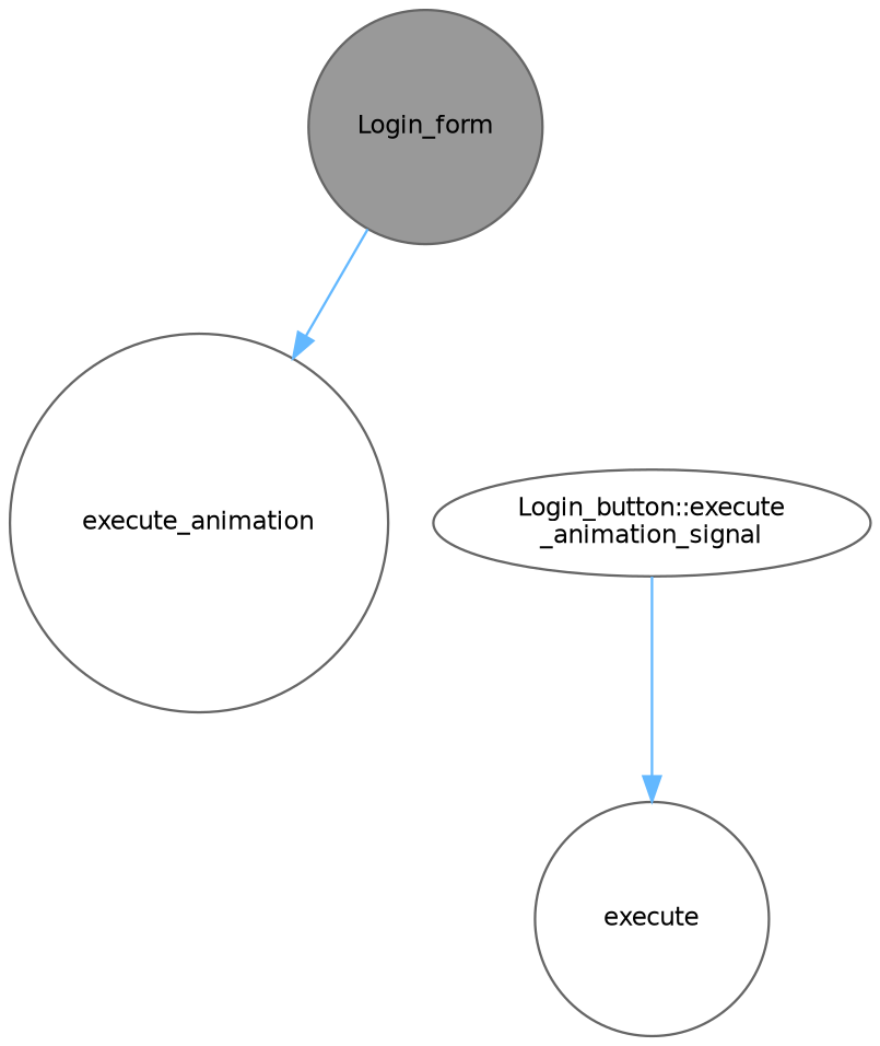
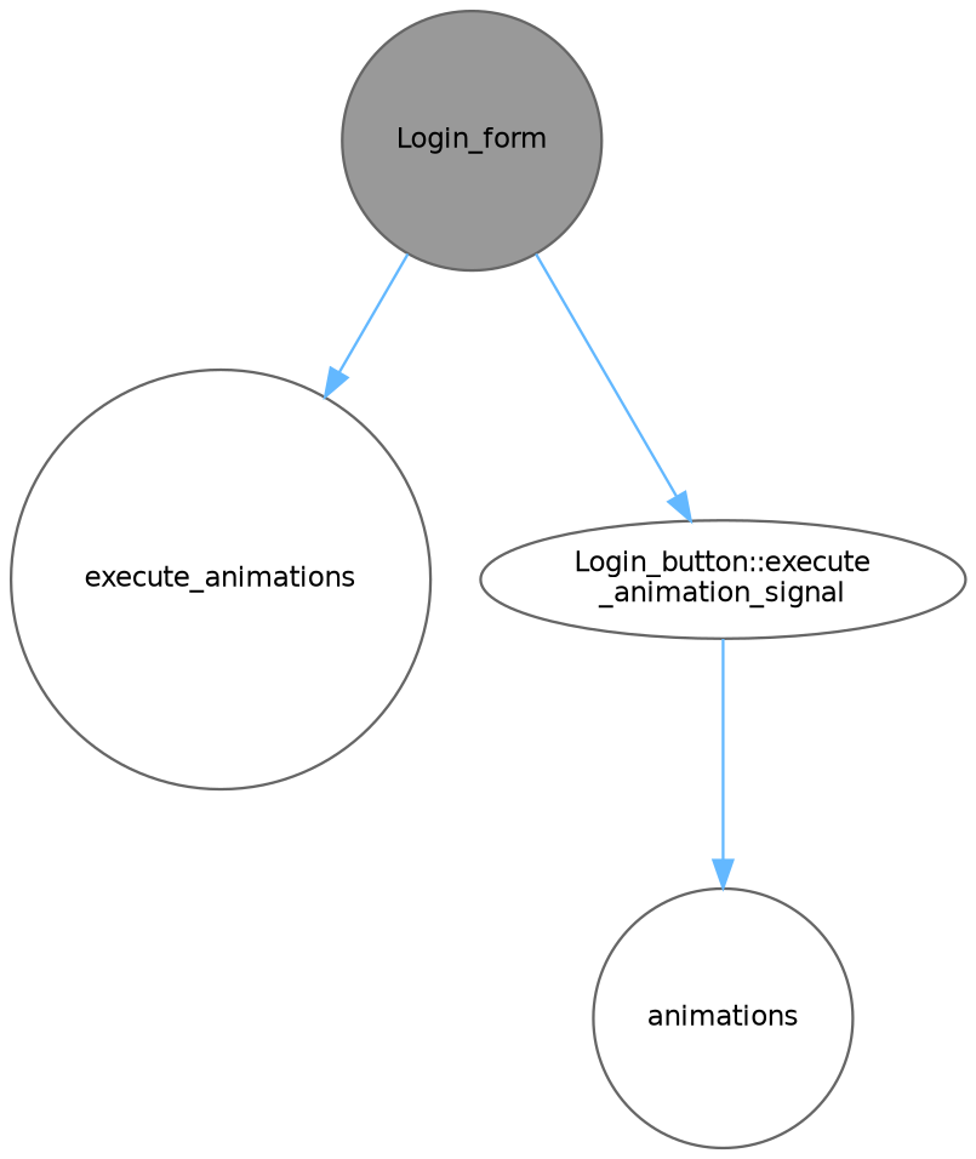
  digraph {
    rankdir=TB
    node [color=grey40 fillcolor=white fontname=Helvetica fontsize=10 shape=circle style=filled]
    edge [color=steelblue1 fontname=Helvetica fontsize=10 labelfontname=Helvetica labelfontsize=10 style=solid]
    n1 [color=gray40 fillcolor=grey60 fontcolor=black height=0.2 label=Login_form width=0.4]
-   n2 [height=0.2 label=execute_animation width=0.4]
+   n2 [height=0.2 label=execute_animations width=0.4]
    n3 [height=0.2 label="Login_button::execute\l_animation_signal" shape=ellipse width=0.4]
-   n4 [height=0.2 label=execute width=0.4]
+   n4 [height=0.2 label=animations width=0.4]
    n1 -> n2
+   n1 -> n3
    n3 -> n4
  }
